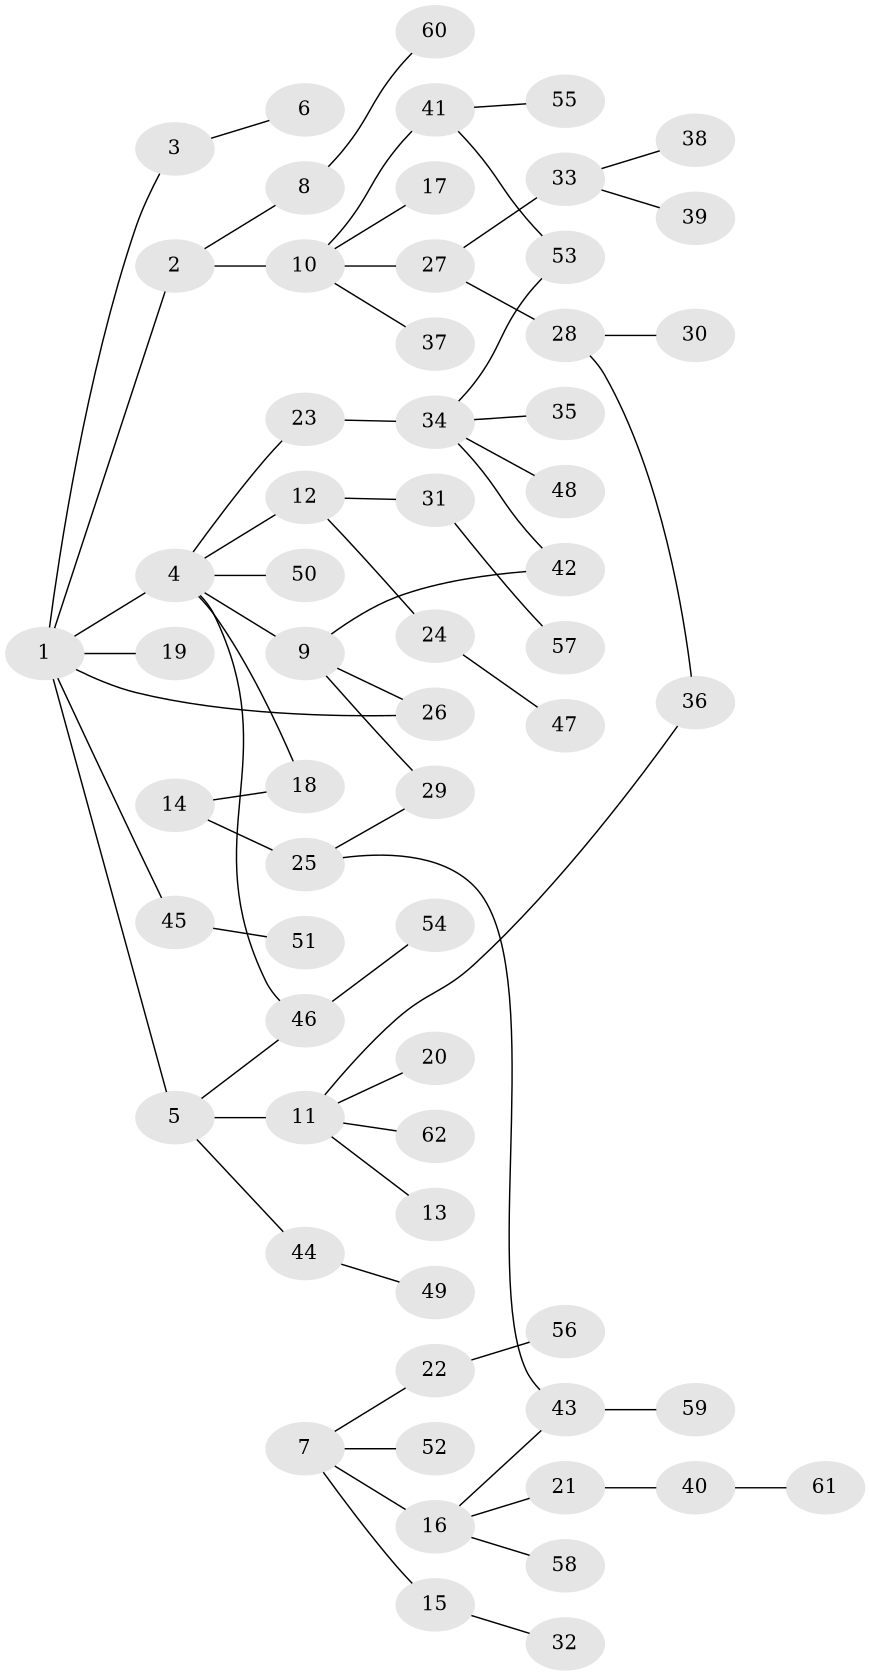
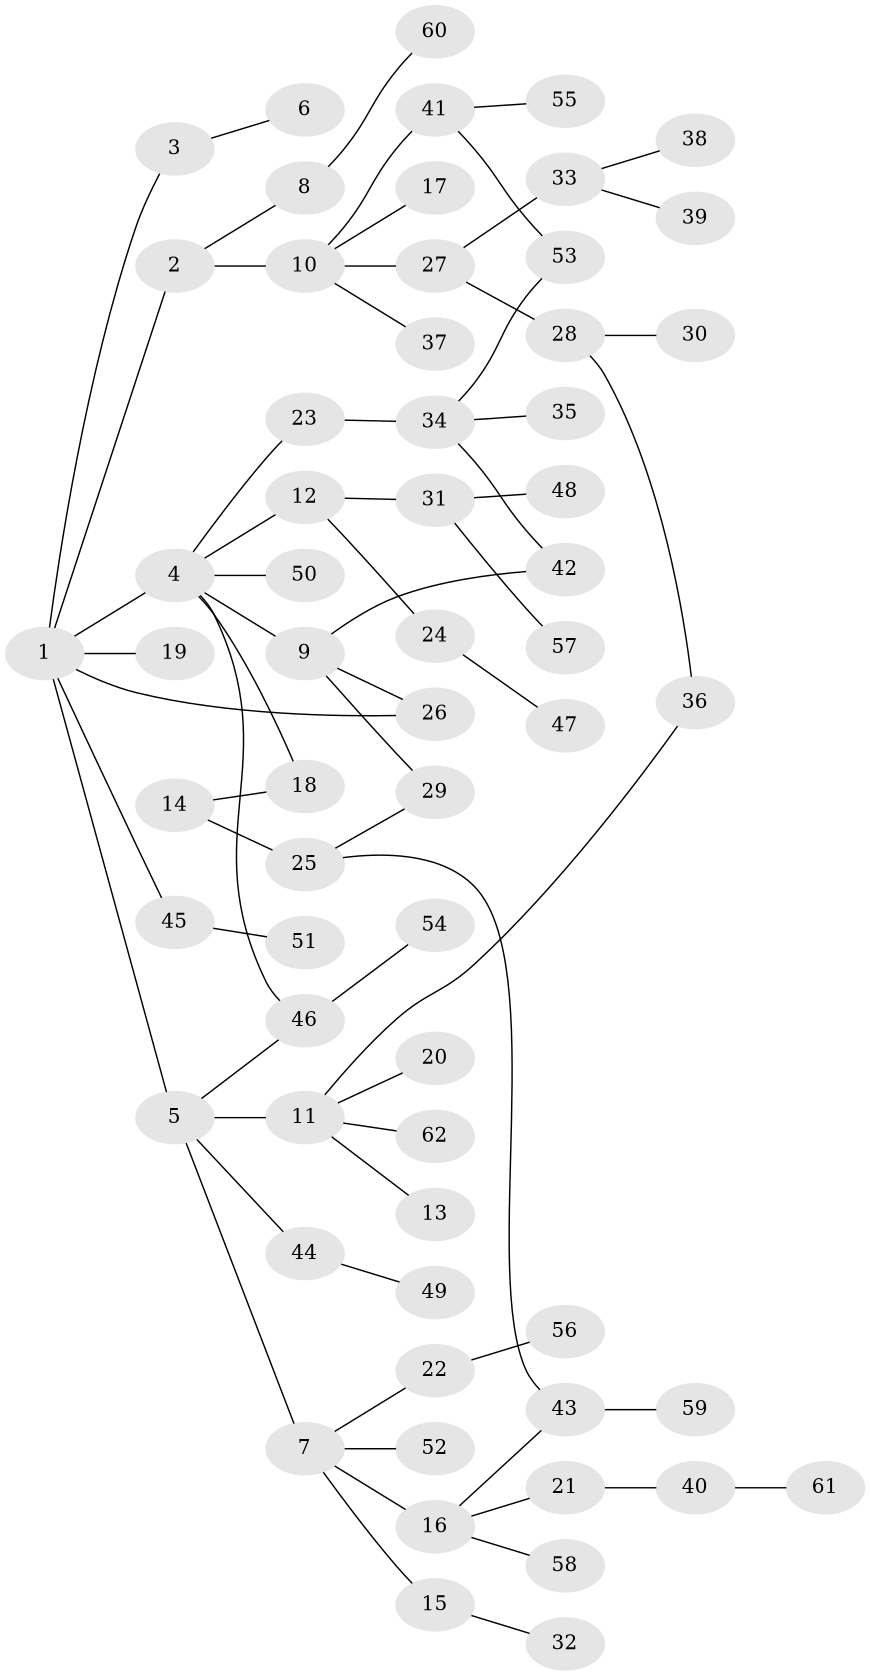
  graph {
    rankdir=LR
    node [color=gray90 style=filled]
    1
    2
    3
    4
    5
    19
    26
    45
    8
    10
    6
    9
    12
    18
    23
    46
    50
    7
    11
    44
    51
    60
    17
    27
    37
    41
    29
    42
    24
    31
    34
    54
    15
    16
    22
    52
    13
    20
    36
    62
    49
    32
    21
    43
    58
    56
    28
    33
    53
    55
    14
    25
    47
    48
    57
    40
    59
    61
    35
    30
    38
    39
    1 -- 2
    1 -- 3
    1 -- 4
    1 -- 5
    1 -- 19
    1 -- 26
    1 -- 45
    2 -- 8
    2 -- 10
    3 -- 6
    4 -- 9
    4 -- 12
    4 -- 18
    4 -- 23
    4 -- 46
    4 -- 50
    5 -- 46
+   5 -- 7
    5 -- 11
    5 -- 44
    45 -- 51
    8 -- 60
    10 -- 17
    10 -- 27
    10 -- 37
    10 -- 41
    9 -- 26
    9 -- 29
    9 -- 42
    12 -- 24
    12 -- 31
    23 -- 34
    46 -- 54
    7 -- 15
    7 -- 16
    7 -- 22
    7 -- 52
    11 -- 13
    11 -- 20
    11 -- 36
    11 -- 62
    44 -- 49
    27 -- 28
    27 -- 33
    41 -- 53
    41 -- 55
    24 -- 47
-   34 -- 48
+   31 -- 48
    31 -- 57
    34 -- 42
    34 -- 53
    34 -- 35
    15 -- 32
    16 -- 21
    16 -- 43
    16 -- 58
    22 -- 56
    21 -- 40
    43 -- 59
    28 -- 36
    28 -- 30
    33 -- 38
    33 -- 39
    14 -- 18
    14 -- 25
    25 -- 29
    25 -- 43
    40 -- 61
  }
